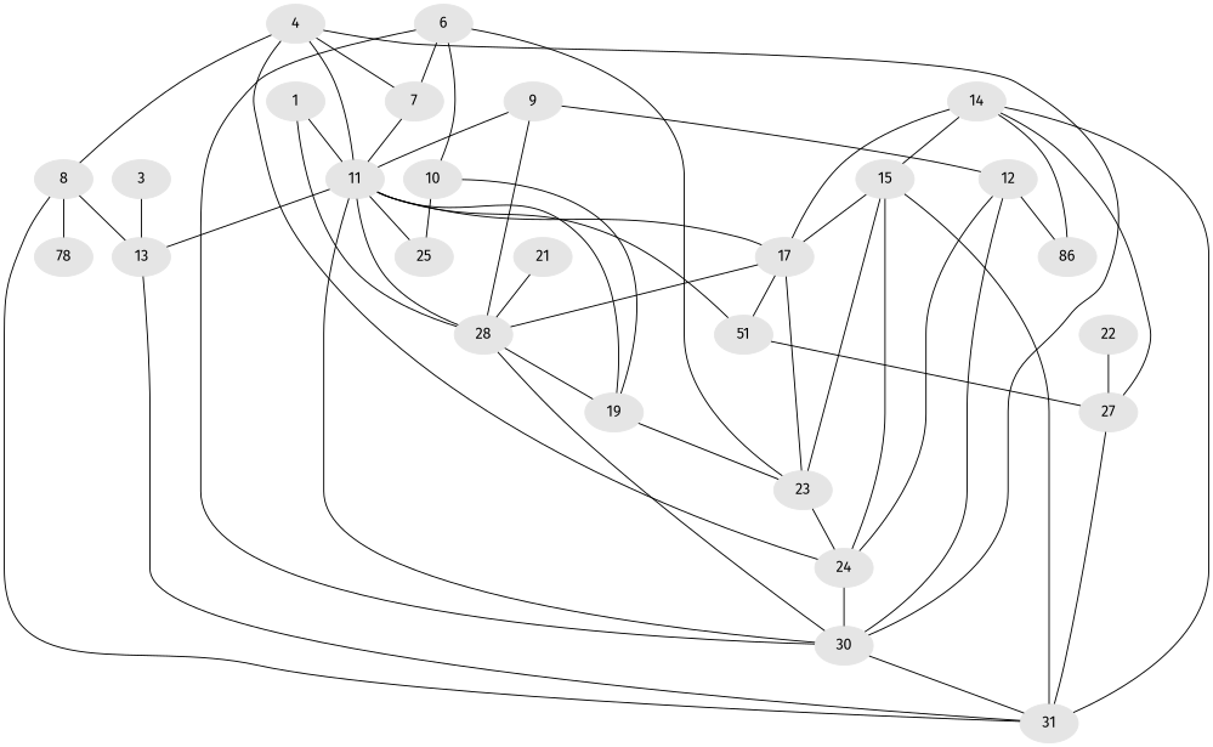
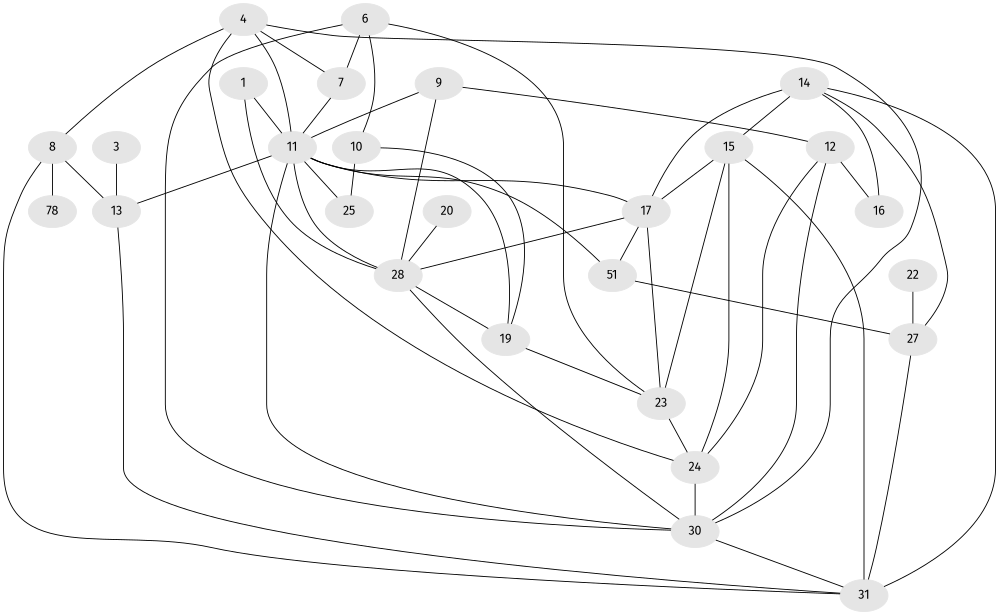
  graph {
    fontname="Fira Sans"
    node [color=gray90 fontname="Fira Sans" style=filled]
    edge [fontname="Fira Sans" weight=1.0]
    1
    11
    28
    13
    30
    19
    25
    17
    n9 [label=51]
    3
    31
    4
    7
    8
    24
    n16 [label=78]
    6
    10
    23
    9
    12
-   16 [label=86]
+   16
    27
    14
    15
-   20 [label=21]
+   20
    22
    1 -- 11
    1 -- 28
    11 -- 28
    11 -- 13
    11 -- 30
    11 -- 19
    11 -- 25 [weight=2.0]
    11 -- 17 [weight=2.0]
    11 -- n9 [weight=3.0]
    28 -- 30
    28 -- 19
    13 -- 31
    30 -- 31
    19 -- 23
    17 -- 28
    17 -- n9
    17 -- 23
    n9 -- 27 [weight=2.0]
    3 -- 13
    4 -- 11
    4 -- 30
    4 -- 7
    4 -- 8
    4 -- 24 [weight=2.0]
    7 -- 11
    8 -- 13
    8 -- 31
    8 -- n16
    24 -- 30
    6 -- 30
    6 -- 7
    6 -- 10
    6 -- 23
    10 -- 19
    10 -- 25
    23 -- 24
    9 -- 11
    9 -- 28 [weight=3.0]
    9 -- 12
    12 -- 30
    12 -- 24
    12 -- 16 [weight=2.0]
    27 -- 31
    14 -- 17
    14 -- 31
    14 -- 16
    14 -- 27
    14 -- 15 [weight=2.0]
    15 -- 17 [weight=2.0]
    15 -- 31 [weight=2.0]
    15 -- 24 [weight=2.0]
    15 -- 23
    20 -- 28
    22 -- 27
  }
